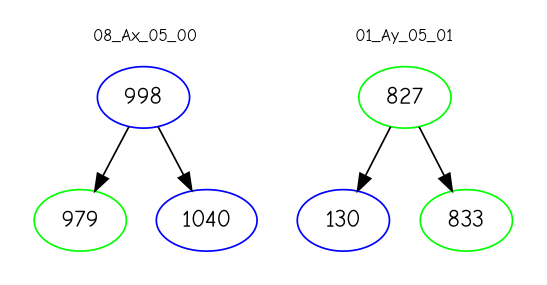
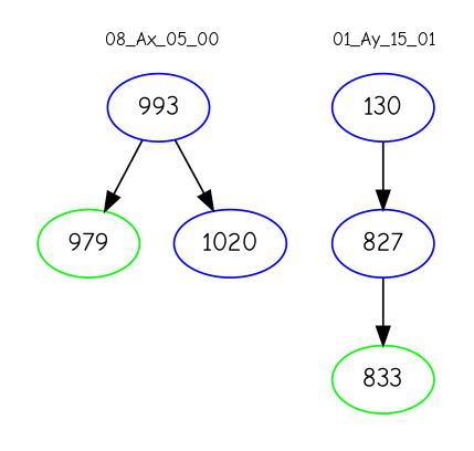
  digraph {
    fontname="Comic Neue"
    node [color=blue fontname="Comic Neue"]
    edge [color=black fontname="Comic Neue"]
-   n1 [label=998]
+   n1 [label=993]
    n2 [color=green label=979]
-   n3 [label=1040]
-   n4 [color=green label=827]
+   n3 [label=1020]
+   n4 [label=827]
    n5 [label=130]
    n6 [color=green label=833]
    subgraph cluster_1 {
      color=white
      fontsize=10
      label="08_Ax_05_00"
      n1
      n2
      n3
    }
    subgraph cluster_2 {
      color=white
      fontsize=10
-     label="01_Ay_05_01"
+     label="01_Ay_15_01"
      n4
      n5
      n6
    }
    n1 -> n2
    n1 -> n3
-   n4 -> n5
+   n5 -> n4
    n4 -> n6
  }
